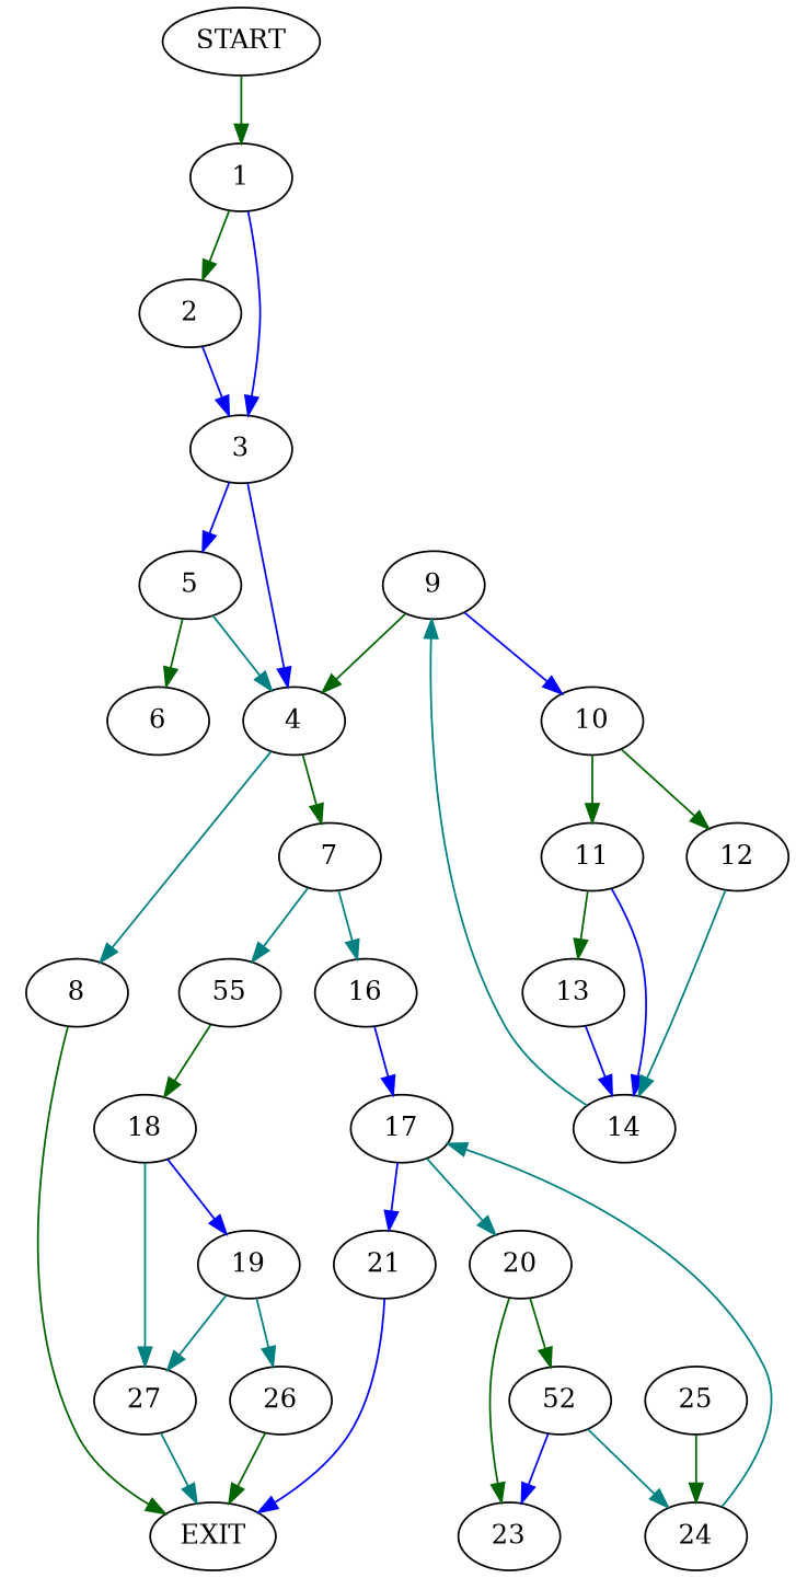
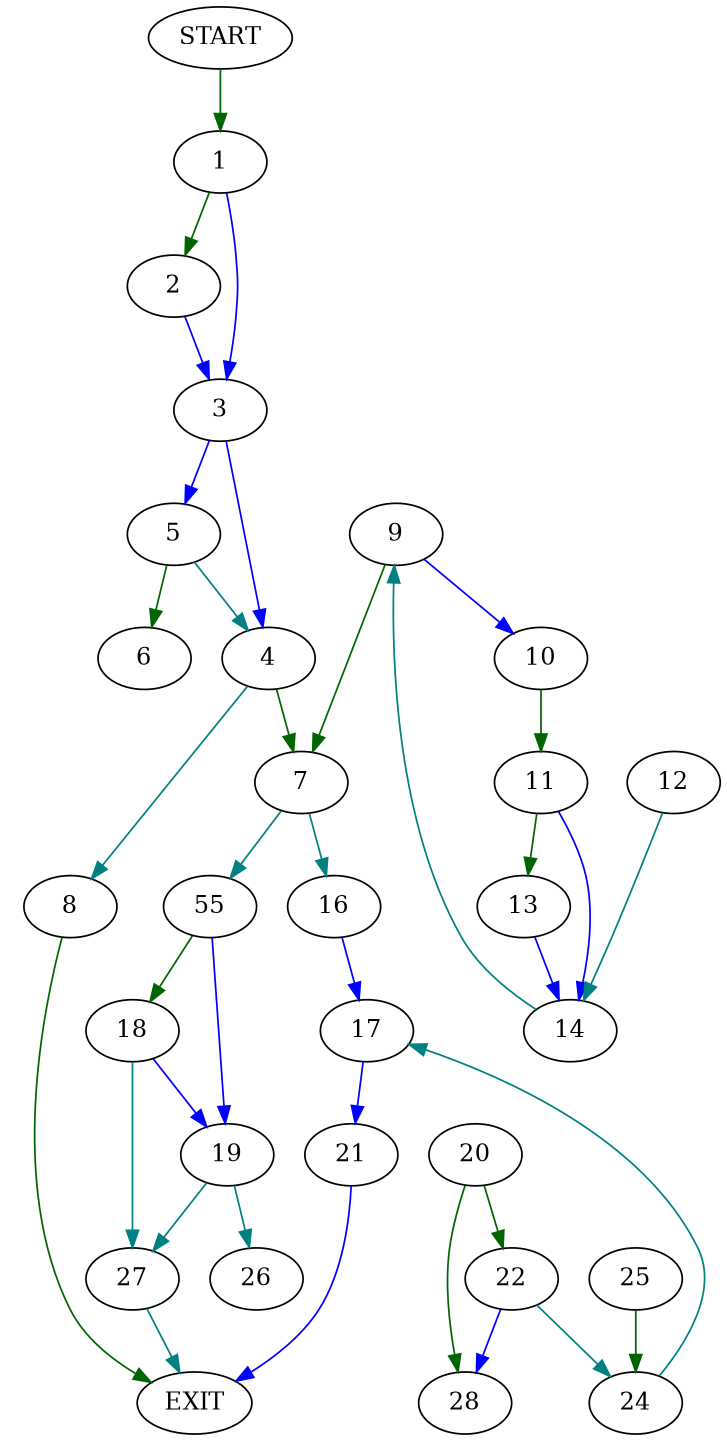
  digraph {
    edge [color=darkgreen]
    n1 [label=START]
    1
    2
    3
    25
    24
    n7 [label=EXIT]
    4
    5
    7
    8
    6
    n13 [label=55]
    16
    9
    10
    18
    19
    17
    11
    12
    13
    14
    27
    26
    20
    21
-   22 [label=52]
-   23
+   22
+   23 [label=28]
    n1 -> 1
    1 -> 2
    1 -> 3 [color=blue]
    2 -> 3 [color=blue]
    3 -> 4 [color=blue]
    3 -> 5 [color=blue]
    25 -> 24
    24 -> 17 [color=teal]
    4 -> 7
    4 -> 8 [color=teal]
    5 -> 4 [color=teal]
    5 -> 6
    7 -> n13 [color=teal]
    7 -> 16 [color=teal]
    8 -> n7
    n13 -> 18
+   n13 -> 19 [color=blue]
    16 -> 17 [color=blue]
-   9 -> 4
+   9 -> 7
    9 -> 10 [color=blue]
    10 -> 11
-   10 -> 12
    18 -> 19 [color=blue]
    18 -> 27 [color=teal]
    19 -> 27 [color=teal]
    19 -> 26 [color=teal]
-   17 -> 20 [color=teal]
    17 -> 21 [color=blue]
    11 -> 13
    11 -> 14 [color=blue]
    12 -> 14 [color=teal]
    13 -> 14 [color=blue]
    14 -> 9 [color=teal]
    27 -> n7 [color=teal]
-   26 -> n7
    20 -> 22
    20 -> 23
    21 -> n7 [color=blue]
    22 -> 24 [color=teal]
    22 -> 23 [color=blue]
  }
